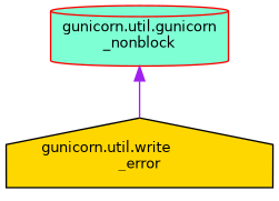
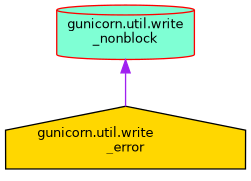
  digraph {
    rankdir=TB
    node [fontname=Helvetica fontsize=10 style=filled]
-   n1 [color=red fillcolor=aquamarine fontcolor=black height=0.2 label="gunicorn.util.gunicorn\l_nonblock" shape=cylinder width=0.4]
+   n1 [color=red fillcolor=aquamarine fontcolor=black height=0.2 label="gunicorn.util.write\l_nonblock" shape=cylinder width=0.4]
    n2 [color=black fillcolor=gold height=0.2 label="gunicorn.util.write\l_error" shape=house width=0.4]
    n1 -> n2 [color=purple dir=back fontname=Helvetica fontsize=10 labelfontname=Helvetica labelfontsize=10 style=solid]
  }
